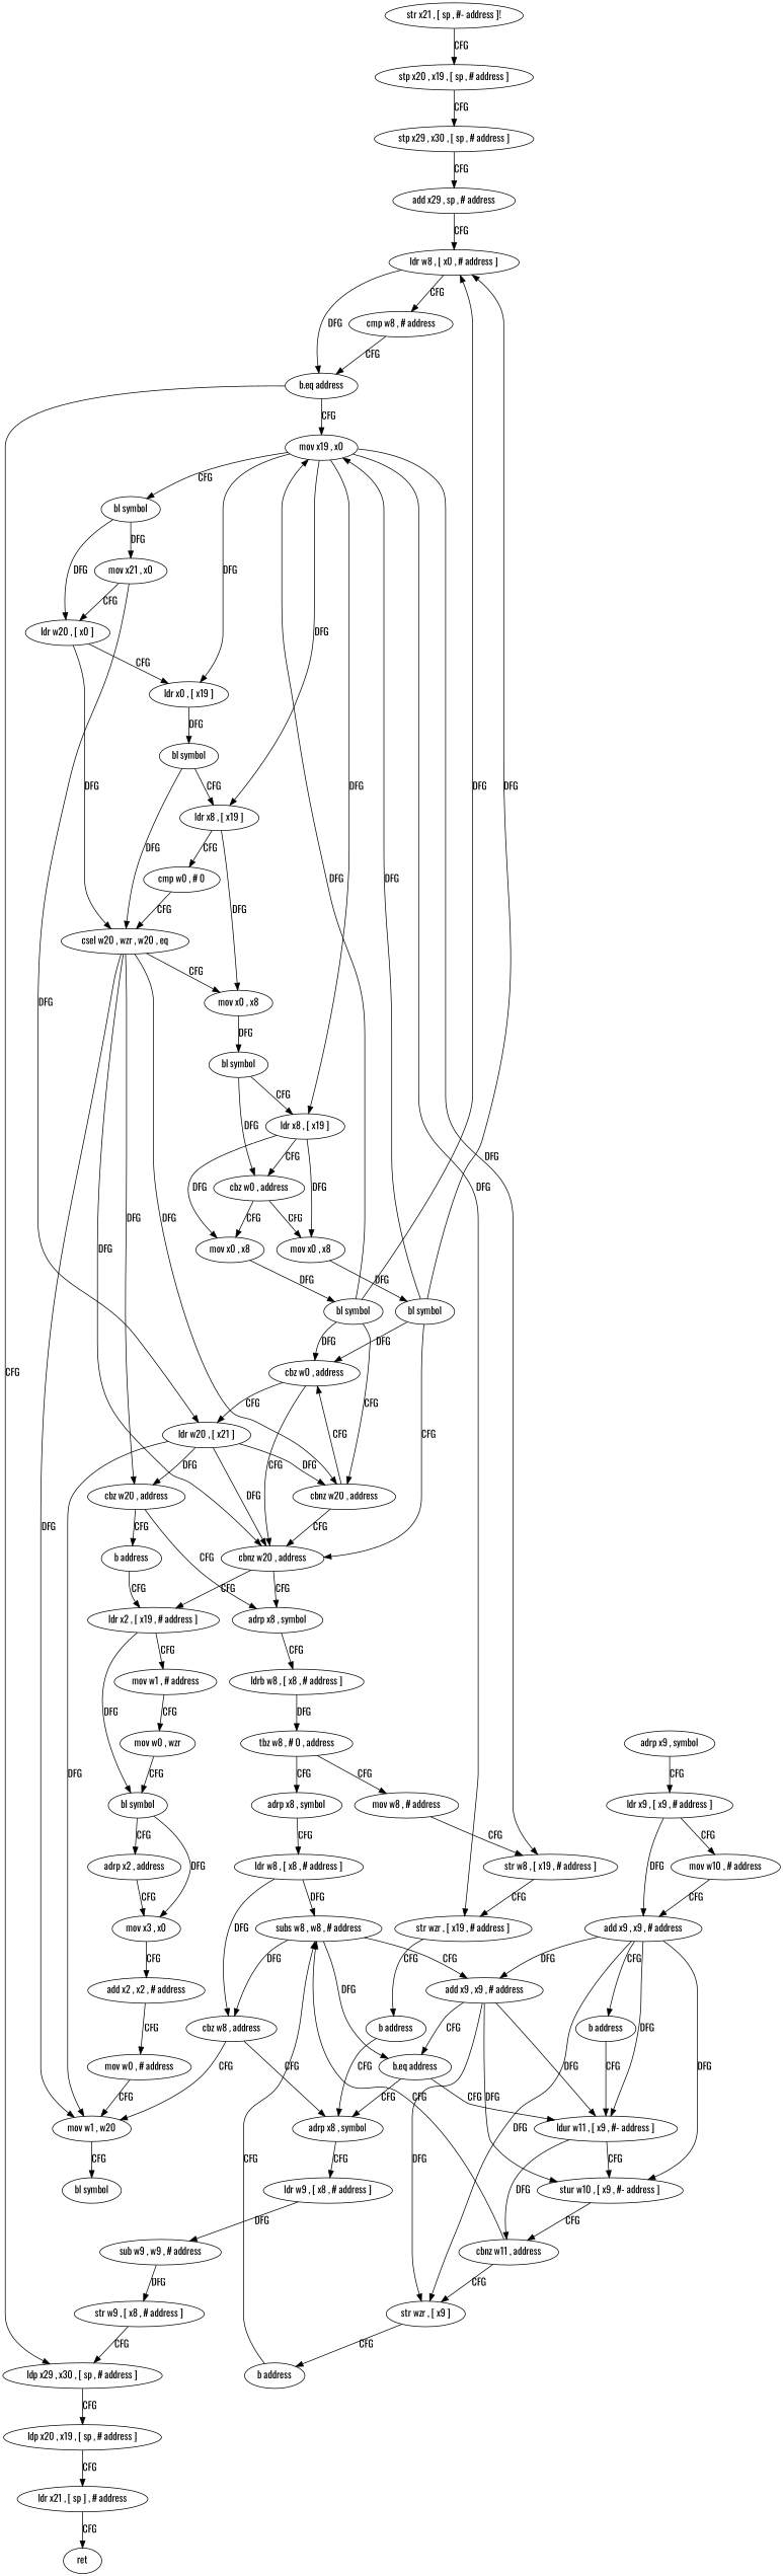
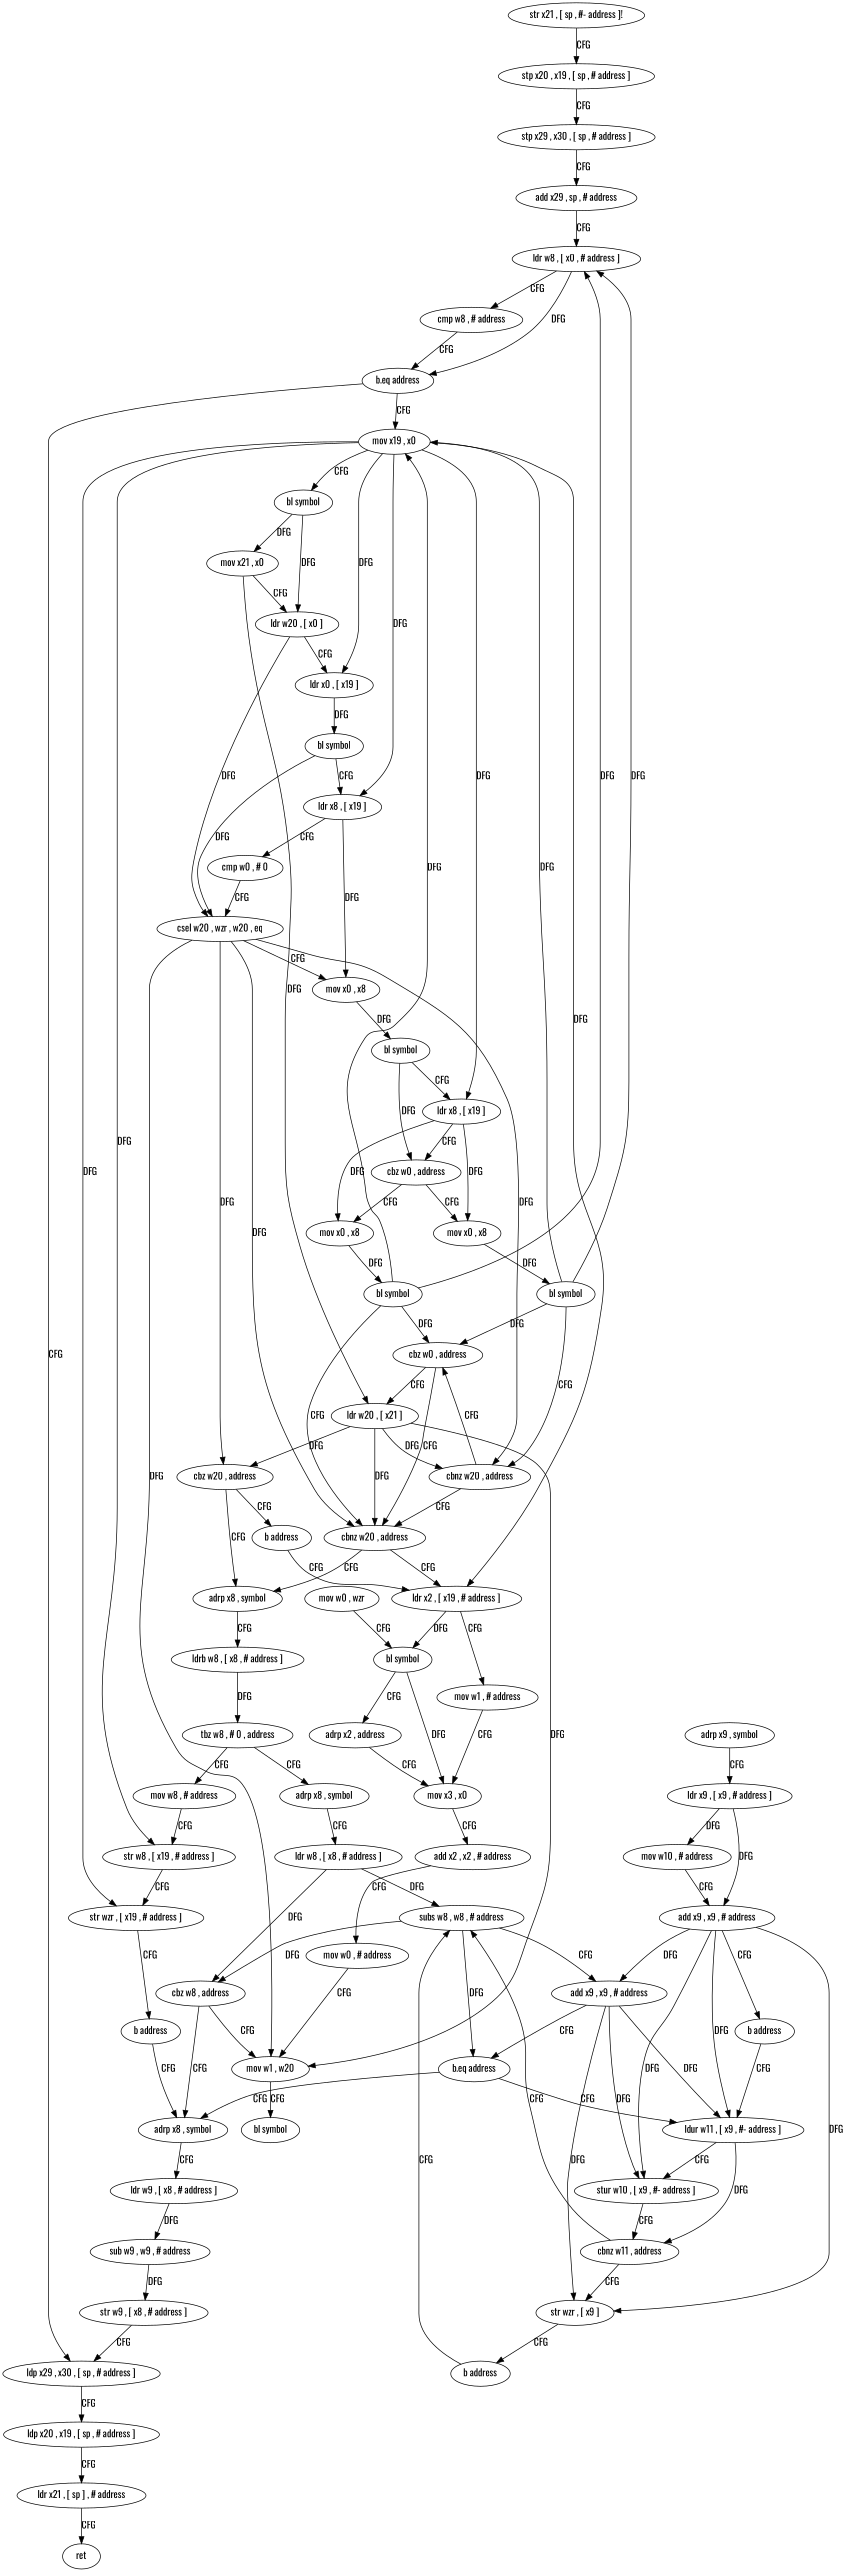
  digraph {
    fontname=Oswald
    node [fontname=Oswald]
    edge [fontname=Oswald]
    n1 [label="str x21 , [ sp , #- address ]!"]
    n2 [label="stp x20 , x19 , [ sp , # address ]"]
    n3 [label="stp x29 , x30 , [ sp , # address ]"]
    n4 [label="add x29 , sp , # address"]
    n5 [label="ldr w8 , [ x0 , # address ]"]
    n6 [label="cmp w8 , # address"]
    n7 [label="b.eq address"]
    n8 [label="ldp x29 , x30 , [ sp , # address ]"]
    n9 [label="mov x19 , x0"]
    n10 [label="ldp x20 , x19 , [ sp , # address ]"]
    n11 [label="bl symbol"]
    n12 [label="ldr x0 , [ x19 ]"]
    n13 [label="ldr x8 , [ x19 ]"]
    n14 [label="ldr x8 , [ x19 ]"]
    n15 [label="ldr x2 , [ x19 , # address ]"]
    n16 [label="str w8 , [ x19 , # address ]"]
    n17 [label="str wzr , [ x19 , # address ]"]
    n18 [label="ldr x21 , [ sp ] , # address"]
    n19 [label="mov x21 , x0"]
    n20 [label="ldr w20 , [ x0 ]"]
    n21 [label="bl symbol"]
    n22 [label="cmp w0 , # 0"]
    n23 [label="mov x0 , x8"]
    n24 [label="cbz w0 , address"]
    n25 [label="mov x0 , x8"]
    n26 [label="mov x0 , x8"]
    n27 [label="mov w1 , # address"]
    n28 [label="bl symbol"]
    n29 [label="b address"]
    n30 [label=ret]
    n31 [label="ldr w20 , [ x21 ]"]
    n32 [label="csel w20 , wzr , w20 , eq"]
    n33 [label="cbnz w20 , address"]
    n34 [label="cbnz w20 , address"]
    n35 [label="mov w1 , w20"]
    n36 [label="cbz w20 , address"]
    n37 [label="bl symbol"]
    n38 [label="adrp x8 , symbol"]
    n39 [label="cbz w0 , address"]
    n40 [label="bl symbol"]
    n41 [label="b address"]
    n42 [label="bl symbol"]
    n43 [label="bl symbol"]
    n44 [label="ldrb w8 , [ x8 , # address ]"]
    n45 [label="mov w0 , wzr"]
    n46 [label="adrp x2 , address"]
    n47 [label="mov x3 , x0"]
    n48 [label="add x2 , x2 , # address"]
    n49 [label="mov w0 , # address"]
    n50 [label="tbz w8 , # 0 , address"]
    n51 [label="adrp x8 , symbol"]
    n52 [label="mov w8 , # address"]
    n53 [label="ldr w8 , [ x8 , # address ]"]
    n54 [label="cbz w8 , address"]
    n55 [label="subs w8 , w8 , # address"]
    n56 [label="adrp x8 , symbol"]
    n57 [label="add x9 , x9 , # address"]
    n58 [label="b.eq address"]
    n59 [label="ldr w9 , [ x8 , # address ]"]
    n60 [label="adrp x9 , symbol"]
    n61 [label="ldr x9 , [ x9 , # address ]"]
    n62 [label="sub w9 , w9 , # address"]
    n63 [label="mov w10 , # address"]
    n64 [label="add x9 , x9 , # address"]
    n65 [label="str w9 , [ x8 , # address ]"]
    n66 [label="b address"]
    n67 [label="ldur w11 , [ x9 , #- address ]"]
    n68 [label="stur w10 , [ x9 , #- address ]"]
    n69 [label="str wzr , [ x9 ]"]
    n70 [label="cbnz w11 , address"]
    n71 [label="b address"]
    n1 -> n2 [label=CFG]
    n2 -> n3 [label=CFG]
    n3 -> n4 [label=CFG]
    n4 -> n5 [label=CFG]
    n5 -> n6 [label=CFG]
    n5 -> n7 [label=DFG]
    n6 -> n7 [label=CFG]
    n7 -> n8 [label=CFG]
    n7 -> n9 [label=CFG]
    n8 -> n10 [label=CFG]
    n9 -> n11 [label=CFG]
    n9 -> n12 [label=DFG]
    n9 -> n13 [label=DFG]
    n9 -> n14 [label=DFG]
+   n9 -> n15 [label=DFG]
    n9 -> n16 [label=DFG]
    n9 -> n17 [label=DFG]
    n10 -> n18 [label=CFG]
    n11 -> n19 [label=DFG]
    n11 -> n20 [label=DFG]
    n12 -> n21 [label=DFG]
    n13 -> n22 [label=CFG]
    n13 -> n23 [label=DFG]
    n14 -> n24 [label=CFG]
    n14 -> n25 [label=DFG]
    n14 -> n26 [label=DFG]
    n15 -> n27 [label=CFG]
    n15 -> n28 [label=DFG]
    n16 -> n17 [label=CFG]
    n17 -> n29 [label=CFG]
    n18 -> n30 [label=CFG]
    n19 -> n20 [label=CFG]
    n19 -> n31 [label=DFG]
    n20 -> n12 [label=CFG]
    n20 -> n32 [label=DFG]
    n21 -> n13 [label=CFG]
    n21 -> n32 [label=DFG]
    n22 -> n32 [label=CFG]
    n23 -> n37 [label=DFG]
    n24 -> n25 [label=CFG]
    n24 -> n26 [label=CFG]
    n25 -> n42 [label=DFG]
    n26 -> n43 [label=DFG]
-   n27 -> n45 [label=CFG]
+   n27 -> n47 [label=CFG]
    n28 -> n46 [label=CFG]
    n28 -> n47 [label=DFG]
    n29 -> n56 [label=CFG]
    n31 -> n33 [label=DFG]
    n31 -> n34 [label=DFG]
    n31 -> n35 [label=DFG]
    n31 -> n36 [label=DFG]
    n32 -> n23 [label=CFG]
    n32 -> n33 [label=DFG]
    n32 -> n34 [label=DFG]
    n32 -> n35 [label=DFG]
    n32 -> n36 [label=DFG]
    n33 -> n15 [label=CFG]
    n33 -> n38 [label=CFG]
    n34 -> n33 [label=CFG]
    n34 -> n39 [label=CFG]
    n35 -> n40 [label=CFG]
    n36 -> n38 [label=CFG]
    n36 -> n41 [label=CFG]
    n37 -> n14 [label=CFG]
    n37 -> n24 [label=DFG]
    n38 -> n44 [label=CFG]
    n39 -> n31 [label=CFG]
    n39 -> n33 [label=CFG]
    n41 -> n15 [label=CFG]
    n42 -> n5 [label=DFG]
    n42 -> n9 [label=DFG]
    n42 -> n33 [label=CFG]
    n42 -> n39 [label=DFG]
    n43 -> n5 [label=DFG]
    n43 -> n9 [label=DFG]
    n43 -> n34 [label=CFG]
    n43 -> n39 [label=DFG]
    n44 -> n50 [label=DFG]
    n45 -> n28 [label=CFG]
    n46 -> n47 [label=CFG]
    n47 -> n48 [label=CFG]
    n48 -> n49 [label=CFG]
    n49 -> n35 [label=CFG]
    n50 -> n51 [label=CFG]
    n50 -> n52 [label=CFG]
    n51 -> n53 [label=CFG]
    n52 -> n16 [label=CFG]
    n53 -> n54 [label=DFG]
    n53 -> n55 [label=DFG]
    n54 -> n35 [label=CFG]
    n54 -> n56 [label=CFG]
    n55 -> n54 [label=DFG]
    n55 -> n57 [label=CFG]
    n55 -> n58 [label=DFG]
    n56 -> n59 [label=CFG]
    n57 -> n58 [label=CFG]
    n57 -> n67 [label=DFG]
    n57 -> n68 [label=DFG]
    n57 -> n69 [label=DFG]
    n58 -> n56 [label=CFG]
    n58 -> n67 [label=CFG]
    n59 -> n62 [label=DFG]
    n60 -> n61 [label=CFG]
-   n61 -> n63 [label=CFG]
+   n61 -> n63 [label=DFG]
    n61 -> n64 [label=DFG]
    n62 -> n65 [label=DFG]
    n63 -> n64 [label=CFG]
    n64 -> n57 [label=DFG]
    n64 -> n66 [label=CFG]
    n64 -> n67 [label=DFG]
    n64 -> n68 [label=DFG]
    n64 -> n69 [label=DFG]
    n65 -> n8 [label=CFG]
    n66 -> n67 [label=CFG]
    n67 -> n68 [label=CFG]
    n67 -> n70 [label=DFG]
    n68 -> n70 [label=CFG]
    n69 -> n71 [label=CFG]
    n70 -> n55 [label=CFG]
    n70 -> n69 [label=CFG]
    n71 -> n55 [label=CFG]
  }
